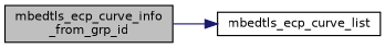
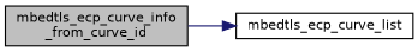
  digraph {
    rankdir=LR
    node [color=black fontname=Helvetica fontsize=10 shape=record style=filled]
-   n1 [fillcolor=grey75 fontcolor=black height=0.2 label="mbedtls_ecp_curve_info\l_from_grp_id" width=0.4]
+   n1 [fillcolor=grey75 fontcolor=black height=0.2 label="mbedtls_ecp_curve_info\l_from_curve_id" width=0.4]
    n2 [fillcolor=white height=0.2 label=mbedtls_ecp_curve_list width=0.4]
    n1 -> n2 [color=midnightblue fontname=Helvetica fontsize=10 labelfontname=Helvetica labelfontsize=10 style=solid]
  }
